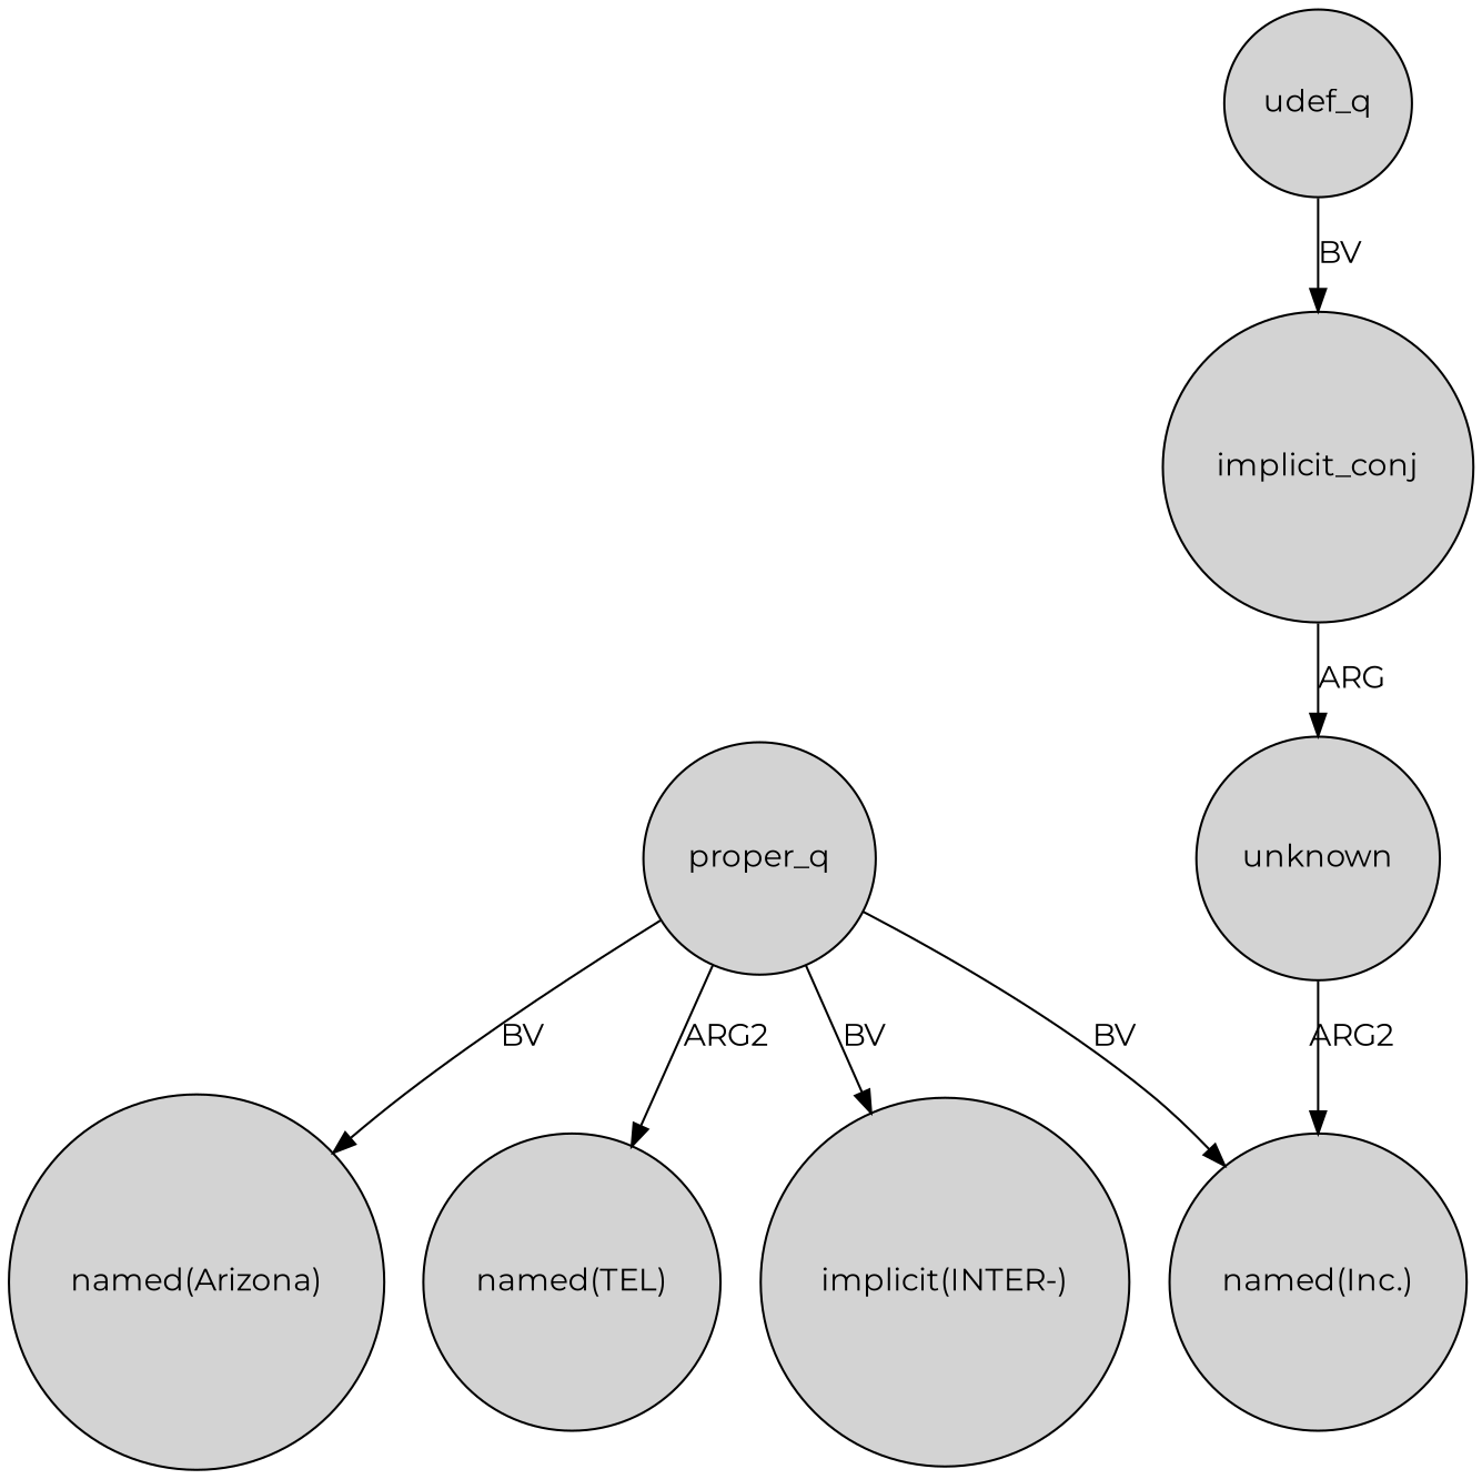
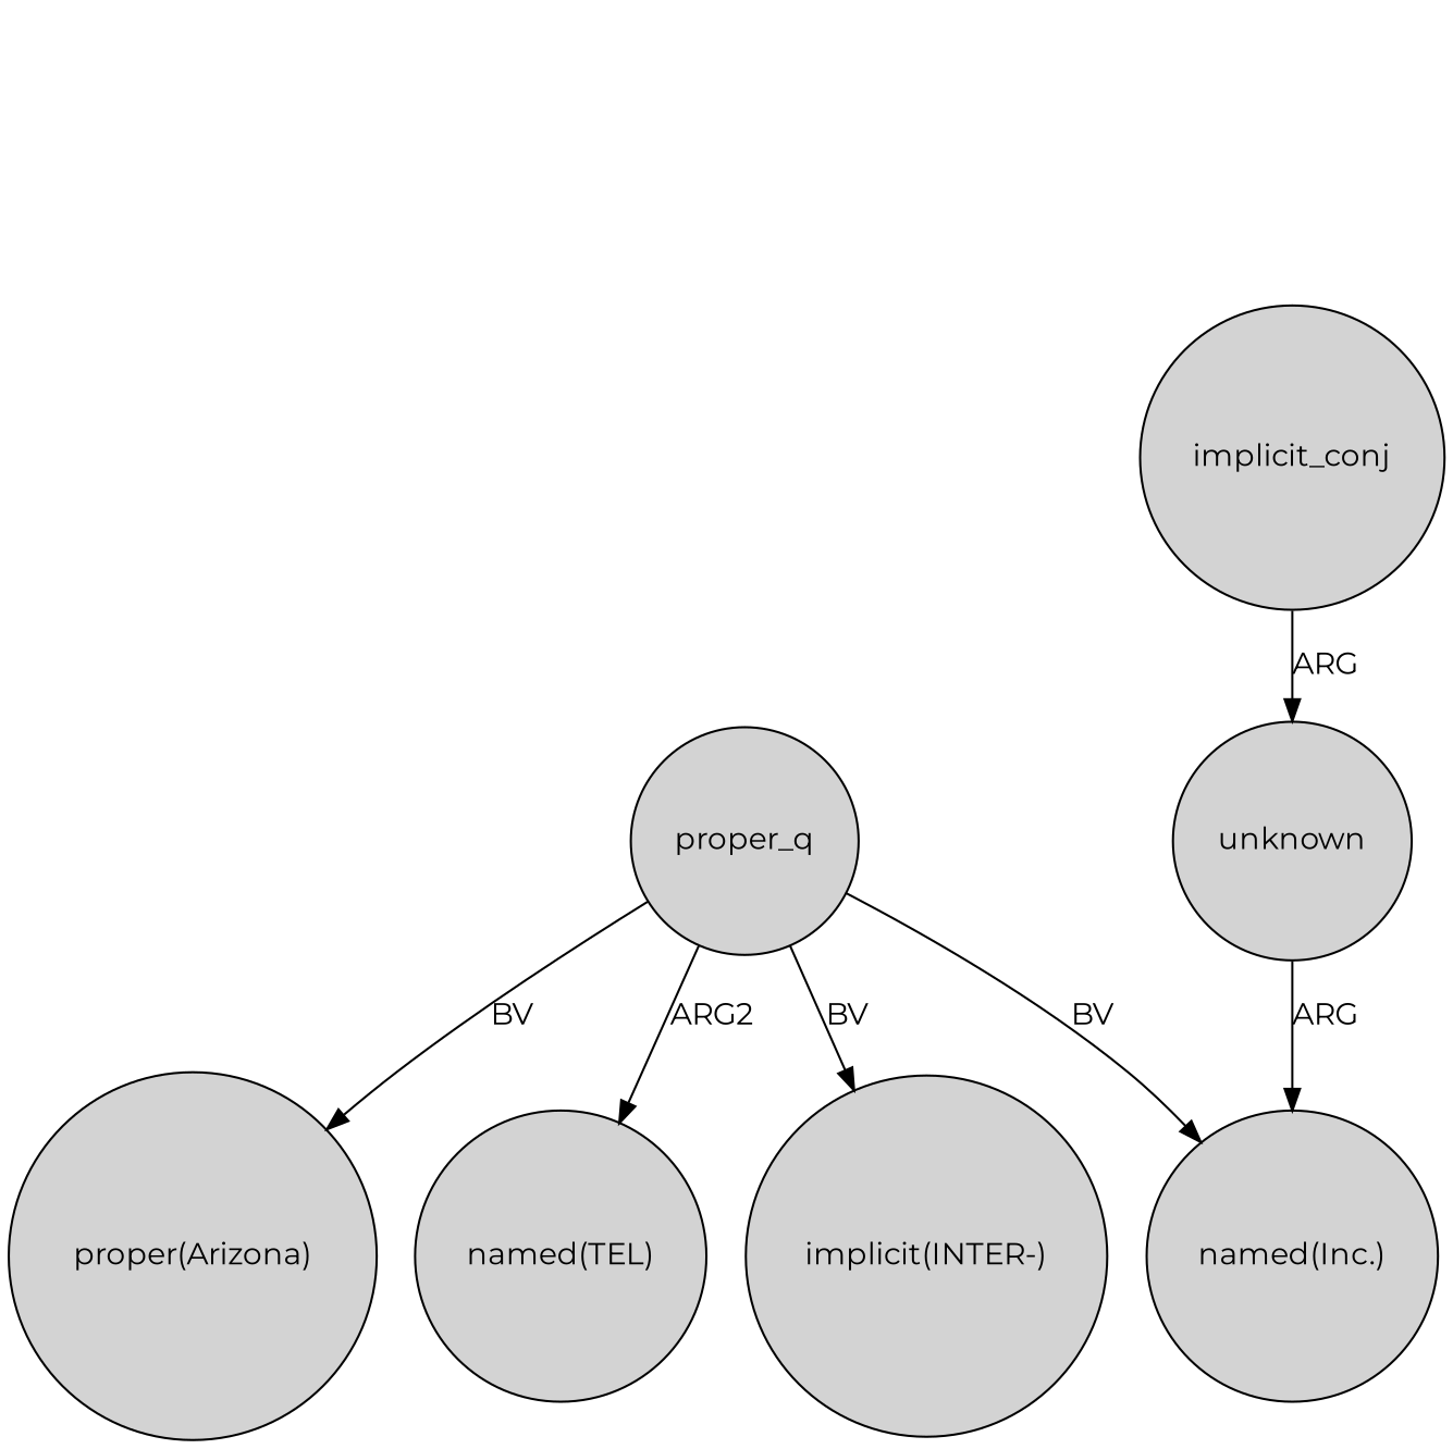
  digraph {
    fontname=Montserrat
    node [fontname=Montserrat shape=circle style=filled]
    edge [fontname=Montserrat]
    unknown
    "named(Inc.)"
    implicit_conj
    proper_q
-   "named(Arizona)"
+   "named(Arizona)" [label="proper(Arizona)"]
    "named(TEL)"
    n7 [label="implicit(INTER-)"]
-   udef_q
-   unknown -> "named(Inc.)" [label=ARG2]
+   unknown -> "named(Inc.)" [label=ARG]
    implicit_conj -> unknown [label=ARG]
    proper_q -> "named(Inc.)" [label=BV]
    proper_q -> "named(Arizona)" [label=BV]
    proper_q -> "named(TEL)" [label=ARG2]
    proper_q -> n7 [label=BV]
-   udef_q -> implicit_conj [label=BV]
  }
